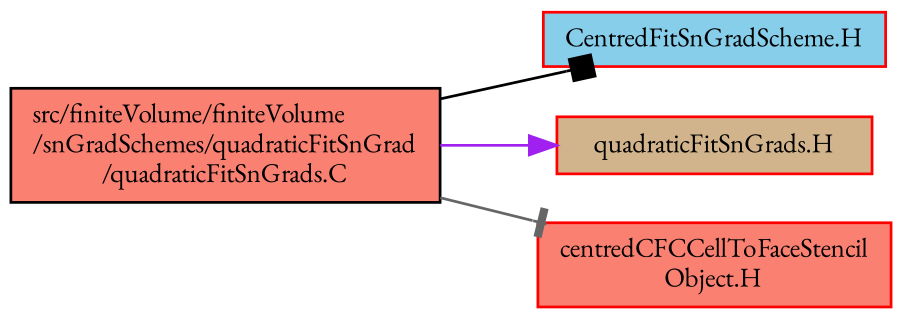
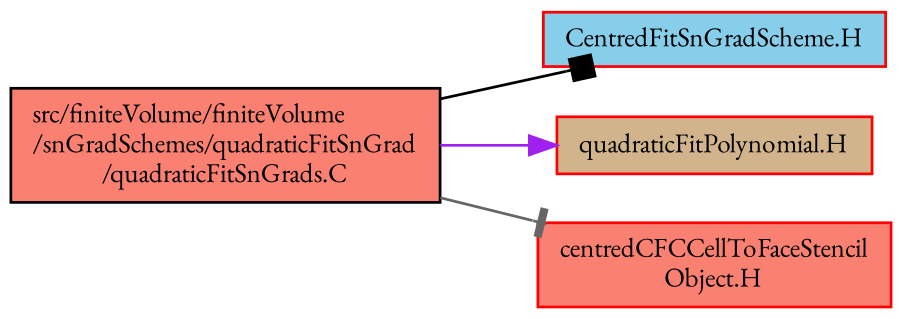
  digraph {
    rankdir=LR
    fontname="EB Garamond"
    node [color=red fillcolor=salmon fontname="EB Garamond" fontsize=10 shape=record style=filled]
    edge [fontname="EB Garamond" fontsize=10 labelfontname=Helvetica labelfontsize=10 style=solid]
    n1 [color=black fontcolor=black height=0.2 label="src/finiteVolume/finiteVolume\l/snGradSchemes/quadraticFitSnGrad\l/quadraticFitSnGrads.C" width=0.4]
    n2 [height=0.2 label="CentredFitSnGradScheme.H" width=0.4 fillcolor=skyblue]
-   n3 [height=0.2 label="quadraticFitSnGrads.H" width=0.4 fillcolor=tan]
+   n3 [height=0.2 label="quadraticFitPolynomial.H" width=0.4 fillcolor=tan]
    n4 [height=0.2 label="centredCFCCellToFaceStencil\lObject.H" width=0.4]
    n1 -> n2 [color=black arrowhead=box]
    n1 -> n3 [color=purple arrowhead=normal]
    n1 -> n4 [color=gray40 arrowhead=tee]
  }
